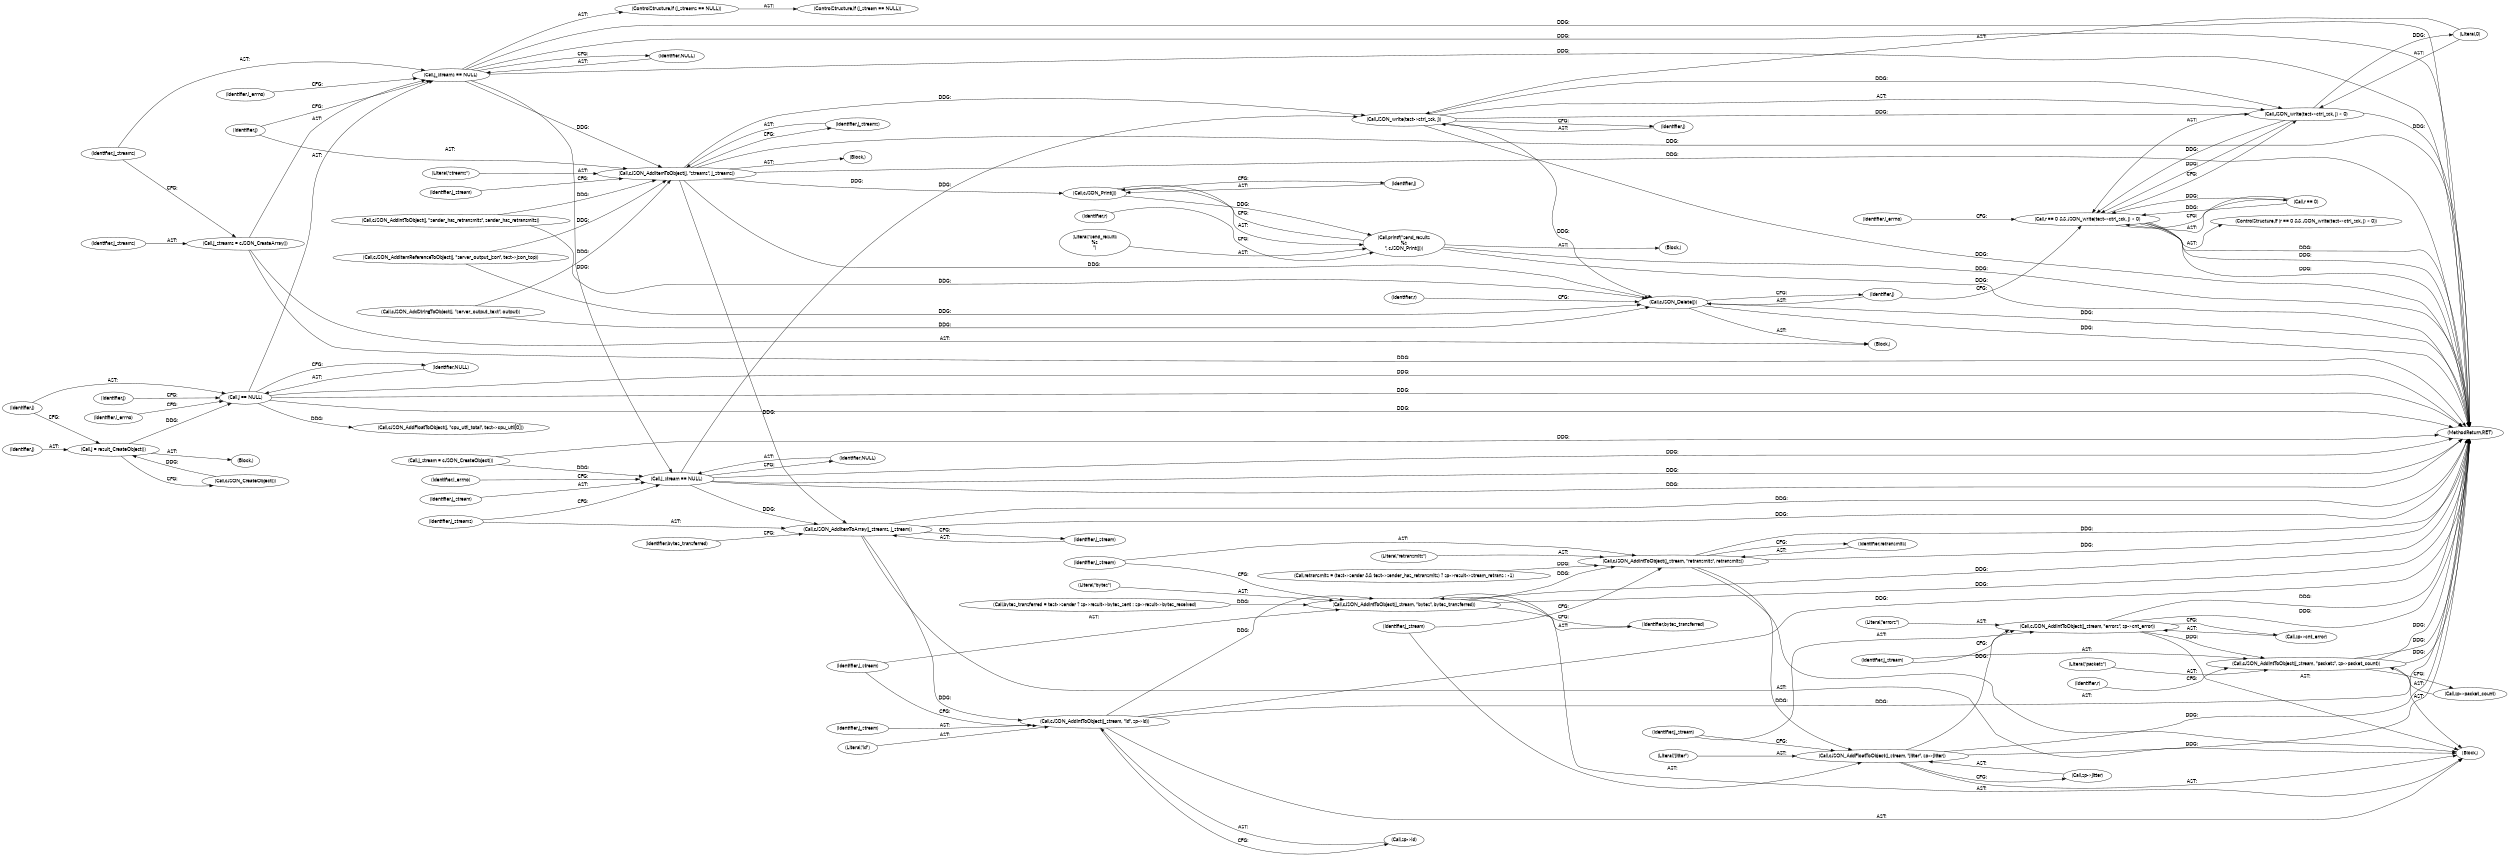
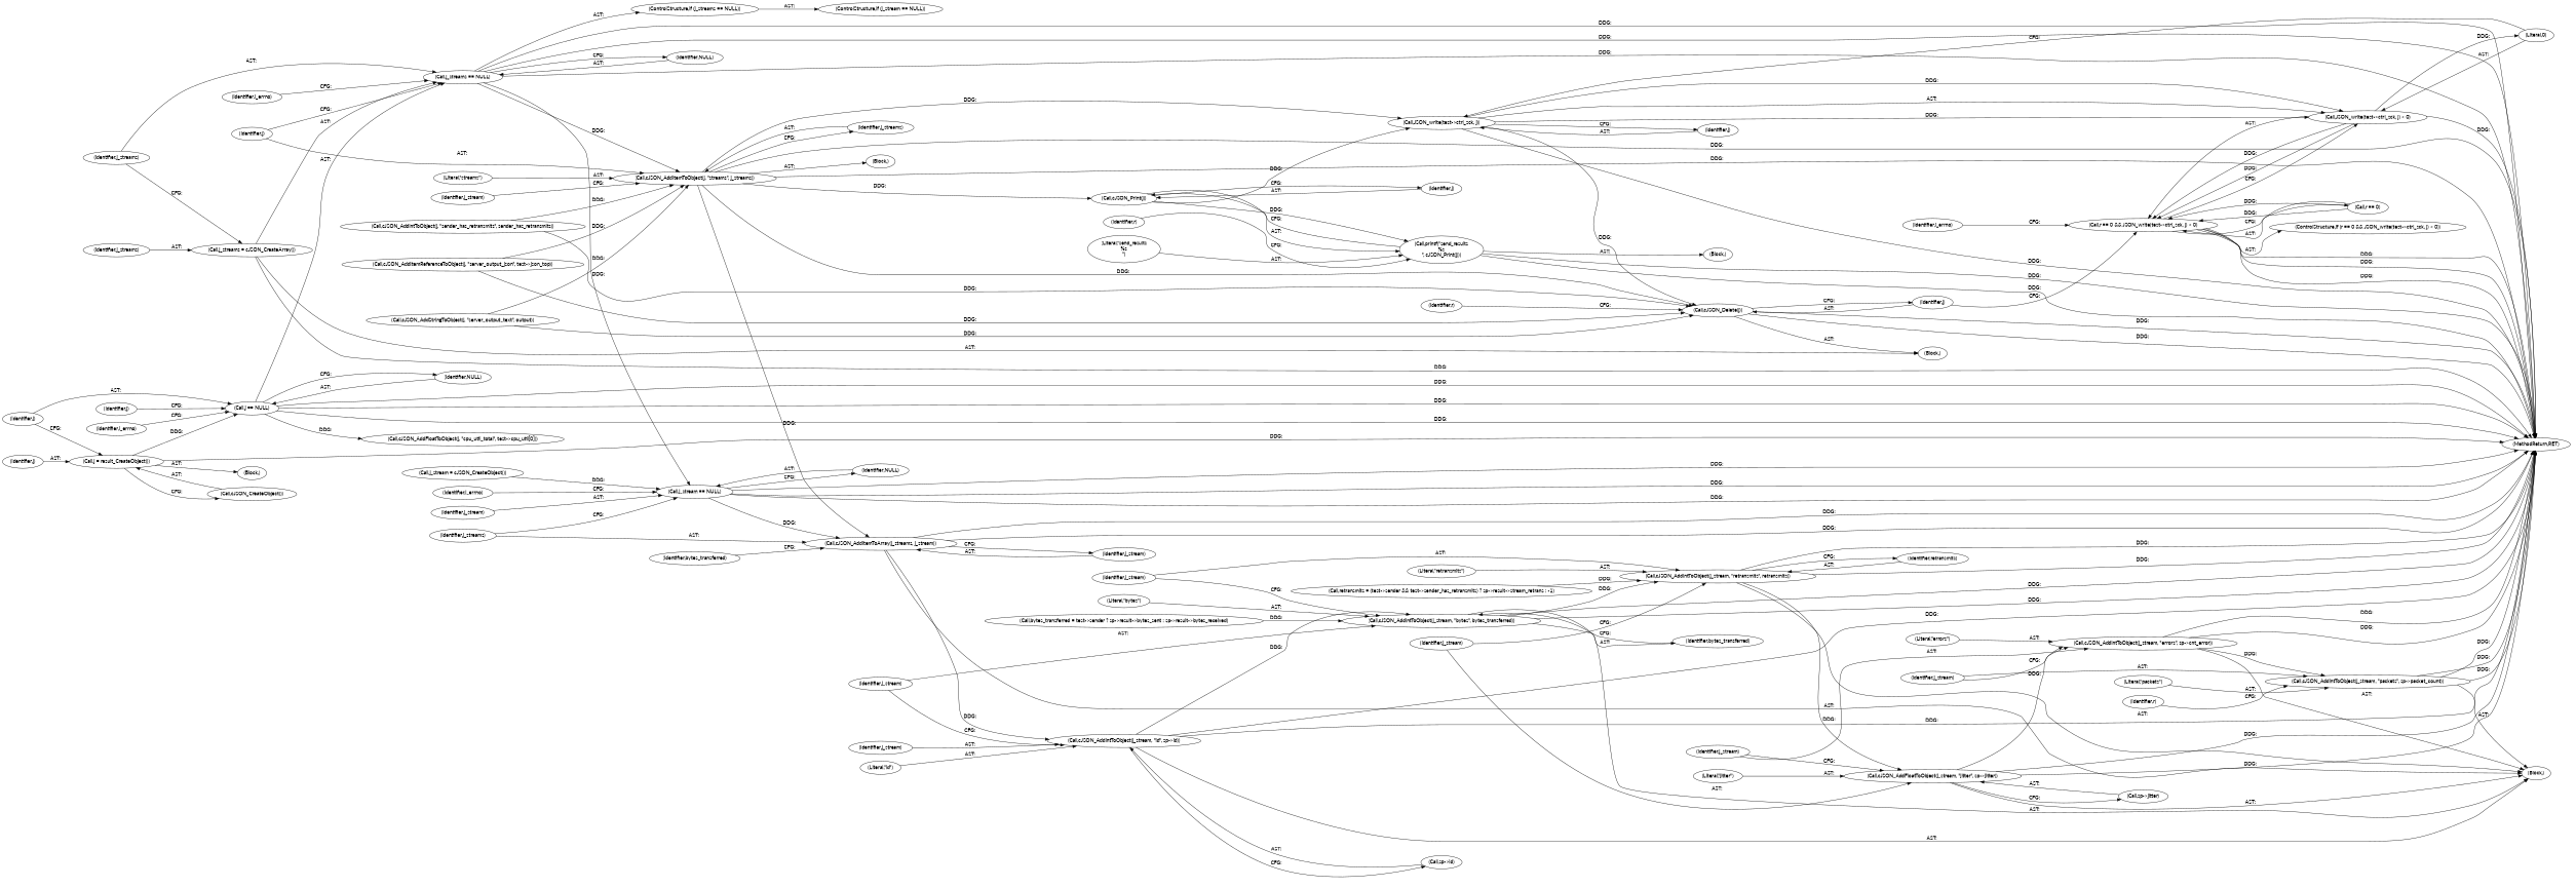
  digraph {
    fontname=Lato
    rankdir=LR
    node [fontname=Lato]
    edge [fontname=Lato]
    n1 [label="(Call,j_streams == NULL)"]
    n2 [label="(Call,cJSON_AddItemToObject(j, \"streams\", j_streams))"]
    n3 [label="(Call,j_stream == NULL)"]
    n4 [label="(Identifier,NULL)"]
    n5 [label="(MethodReturn,RET)"]
    n6 [label="(ControlStructure,if (j_streams == NULL))"]
    n7 [label="(Call,cJSON_AddItemToArray(j_streams, j_stream))"]
    n8 [label="(Call,cJSON_Print(j))"]
    n9 [label="(Call,JSON_write(test->ctrl_sck, j))"]
    n10 [label="(Call,cJSON_Delete(j))"]
    n11 [label="(Identifier,j_streams)"]
    n12 [label="(Block,)"]
    n13 [label="(Identifier,NULL)"]
    n14 [label="(ControlStructure,if (j_stream == NULL))"]
    n15 [label="(Call,j_streams = cJSON_CreateArray())"]
    n16 [label="(Block,)"]
    n17 [label="(Call,j == NULL)"]
    n18 [label="(Identifier,NULL)"]
    n19 [label="(Call,cJSON_AddFloatToObject(j, \"cpu_util_total\", test->cpu_util[0]))"]
    n20 [label="(Call,j = result_CreateObject())"]
    n21 [label="(Block,)"]
    n22 [label="(Call,cJSON_CreateObject())"]
    n23 [label="(Call,cJSON_AddIntToObject(j_stream, \"id\", sp->id))"]
    n24 [label="(Identifier,j_stream)"]
    n25 [label="(Block,)"]
    n26 [label="(Call,printf(\"send_results\n%s\n\", cJSON_Print(j)))"]
    n27 [label="(Identifier,j)"]
    n28 [label="(Call,JSON_write(test->ctrl_sck, j) < 0)"]
    n29 [label="(Identifier,j)"]
    n30 [label="(Identifier,j)"]
    n31 [label="(Call,cJSON_AddIntToObject(j_stream, \"bytes\", bytes_transferred))"]
    n32 [label="(Call,sp->id)"]
    n33 [label="(Call,cJSON_AddIntToObject(j_stream, \"retransmits\", retransmits))"]
    n34 [label="(Identifier,bytes_transferred)"]
    n35 [label="(Call,cJSON_AddFloatToObject(j_stream, \"jitter\", sp->jitter))"]
    n36 [label="(Identifier,retransmits)"]
    n37 [label="(Call,cJSON_AddIntToObject(j_stream, \"errors\", sp->cnt_error))"]
    n38 [label="(Call,sp->jitter)"]
    n39 [label="(Call,cJSON_AddIntToObject(j_stream, \"packets\", sp->packet_count))"]
-   n40 [label="(Call,sp->cnt_error)"]
-   n41 [label="(Call,sp->packet_count)"]
    n42 [label="(Block,)"]
    n43 [label="(Call,r == 0 && JSON_write(test->ctrl_sck, j) < 0)"]
    n44 [label="(Literal,0)"]
    n45 [label="(Call,r == 0)"]
    n46 [label="(ControlStructure,if (r == 0 && JSON_write(test->ctrl_sck, j) < 0))"]
    n47 [label="(Identifier,bytes_transferred)"]
    n48 [label="(Identifier,j)"]
    n49 [label="(Identifier,j_streams)"]
    n50 [label="(Identifier,j)"]
    n51 [label="(Literal,\"send_results\n%s\n\")"]
    n52 [label="(Call,cJSON_AddIntToObject(j, \"sender_has_retransmits\", sender_has_retransmits))"]
    n53 [label="(Call,retransmits = (test->sender && test->sender_has_retransmits) ? sp->result->stream_retrans : -1)"]
    n54 [label="(Identifier,j_stream)"]
    n55 [label="(Identifier,j_stream)"]
    n56 [label="(Identifier,j)"]
    n57 [label="(Identifier,j_stream)"]
    n58 [label="(Identifier,j_stream)"]
    n59 [label="(Identifier,j)"]
    n60 [label="(Literal,\"retransmits\")"]
    n61 [label="(Literal,\"streams\")"]
    n62 [label="(Literal,\"bytes\")"]
    n63 [label="(Identifier,j_streams)"]
    n64 [label="(Identifier,j_stream)"]
    n65 [label="(Call,bytes_transferred = test->sender ? sp->result->bytes_sent : sp->result->bytes_received)"]
    n66 [label="(Identifier,r)"]
    n67 [label="(Identifier,j_stream)"]
    n68 [label="(Identifier,j_stream)"]
    n69 [label="(Call,cJSON_AddItemReferenceToObject(j, \"server_output_json\", test->json_top))"]
    n70 [label="(Identifier,j_stream)"]
    n71 [label="(Literal,\"packets\")"]
    n72 [label="(Identifier,r)"]
    n73 [label="(Literal,\"errors\")"]
    n74 [label="(Identifier,i_errno)"]
    n75 [label="(Identifier,r)"]
    n76 [label="(Identifier,i_errno)"]
    n77 [label="(Call,j_stream = cJSON_CreateObject())"]
    n78 [label="(Identifier,j_streams)"]
    n79 [label="(Identifier,i_errno)"]
    n80 [label="(Call,cJSON_AddStringToObject(j, \"server_output_text\", output))"]
    n81 [label="(Identifier,i_errno)"]
    n82 [label="(Literal,\"jitter\")"]
    n83 [label="(Literal,\"id\")"]
    n1 -> n2 [label="DDG: "]
    n1 -> n3 [label="DDG: "]
    n1 -> n4 [label="CFG: "]
    n1 -> n5 [label="DDG: "]
    n1 -> n5 [label="DDG: "]
    n1 -> n5 [label="DDG: "]
    n1 -> n6 [label="AST: "]
    n2 -> n5 [label="DDG: "]
    n2 -> n5 [label="DDG: "]
    n2 -> n7 [label="DDG: "]
    n2 -> n8 [label="DDG: "]
    n2 -> n9 [label="DDG: "]
    n2 -> n10 [label="DDG: "]
    n2 -> n11 [label="CFG: "]
    n2 -> n12 [label="AST: "]
    n3 -> n5 [label="DDG: "]
    n3 -> n5 [label="DDG: "]
    n3 -> n5 [label="DDG: "]
    n3 -> n7 [label="DDG: "]
    n3 -> n13 [label="CFG: "]
    n4 -> n1 [label="AST: "]
    n6 -> n14 [label="AST: "]
    n7 -> n5 [label="DDG: "]
    n7 -> n5 [label="DDG: "]
    n7 -> n23 [label="DDG: "]
    n7 -> n24 [label="CFG: "]
    n7 -> n25 [label="AST: "]
-   n3 -> n9 [label="DDG: "]
+   n8 -> n9 [label="DDG: "]
    n8 -> n26 [label="AST: "]
    n8 -> n26 [label="DDG: "]
    n8 -> n27 [label="CFG: "]
    n9 -> n5 [label="DDG: "]
    n9 -> n10 [label="DDG: "]
    n9 -> n28 [label="AST: "]
    n9 -> n28 [label="DDG: "]
    n9 -> n28 [label="DDG: "]
    n9 -> n29 [label="CFG: "]
    n10 -> n5 [label="DDG: "]
    n10 -> n5 [label="DDG: "]
    n10 -> n16 [label="AST: "]
    n10 -> n30 [label="CFG: "]
    n11 -> n2 [label="AST: "]
    n13 -> n3 [label="AST: "]
    n15 -> n1 [label="AST: "]
    n15 -> n5 [label="DDG: "]
    n15 -> n16 [label="AST: "]
    n17 -> n1 [label="AST: "]
    n17 -> n5 [label="DDG: "]
    n17 -> n5 [label="DDG: "]
    n17 -> n5 [label="DDG: "]
    n17 -> n18 [label="CFG: "]
    n17 -> n19 [label="DDG: "]
    n18 -> n17 [label="AST: "]
-   n77 -> n5 [label="DDG: "]
+   n20 -> n5 [label="DDG: "]
    n20 -> n17 [label="DDG: "]
    n20 -> n21 [label="AST: "]
    n20 -> n22 [label="CFG: "]
-   n22 -> n20 [label="DDG: "]
+   n22 -> n20 [label="AST: "]
    n23 -> n5 [label="DDG: "]
    n23 -> n5 [label="DDG: "]
    n23 -> n25 [label="AST: "]
    n23 -> n31 [label="DDG: "]
    n23 -> n32 [label="CFG: "]
    n24 -> n7 [label="AST: "]
    n26 -> n5 [label="DDG: "]
    n26 -> n5 [label="DDG: "]
    n26 -> n8 [label="CFG: "]
    n26 -> n42 [label="AST: "]
    n27 -> n8 [label="AST: "]
    n28 -> n5 [label="DDG: "]
    n28 -> n43 [label="AST: "]
    n28 -> n43 [label="DDG: "]
    n28 -> n43 [label="DDG: "]
    n28 -> n44 [label="DDG: "]
    n29 -> n9 [label="AST: "]
    n30 -> n10 [label="AST: "]
    n30 -> n43 [label="CFG: "]
    n31 -> n5 [label="DDG: "]
    n31 -> n5 [label="DDG: "]
    n31 -> n25 [label="AST: "]
    n31 -> n33 [label="DDG: "]
    n31 -> n34 [label="CFG: "]
    n32 -> n23 [label="AST: "]
    n33 -> n5 [label="DDG: "]
    n33 -> n5 [label="DDG: "]
    n33 -> n25 [label="AST: "]
    n33 -> n35 [label="DDG: "]
    n33 -> n36 [label="CFG: "]
    n34 -> n31 [label="AST: "]
    n35 -> n5 [label="DDG: "]
    n35 -> n5 [label="DDG: "]
    n35 -> n25 [label="AST: "]
    n35 -> n37 [label="DDG: "]
    n35 -> n38 [label="CFG: "]
    n36 -> n33 [label="AST: "]
    n37 -> n5 [label="DDG: "]
    n37 -> n5 [label="DDG: "]
    n37 -> n25 [label="AST: "]
    n37 -> n39 [label="DDG: "]
-   n37 -> n40 [label="CFG: "]
    n38 -> n35 [label="AST: "]
    n39 -> n5 [label="DDG: "]
    n39 -> n5 [label="DDG: "]
    n39 -> n5 [label="DDG: "]
    n39 -> n25 [label="AST: "]
-   n39 -> n41 [label="CFG: "]
-   n40 -> n37 [label="AST: "]
-   n41 -> n39 [label="AST: "]
    n43 -> n5 [label="DDG: "]
    n43 -> n5 [label="DDG: "]
    n43 -> n5 [label="DDG: "]
    n43 -> n28 [label="CFG: "]
    n43 -> n45 [label="CFG: "]
    n43 -> n46 [label="AST: "]
-   n44 -> n9 [label="AST: "]
+   n44 -> n9 [label="CFG: "]
    n44 -> n28 [label="AST: "]
    n45 -> n43 [label="AST: "]
    n45 -> n43 [label="DDG: "]
    n45 -> n43 [label="DDG: "]
    n47 -> n7 [label="CFG: "]
    n48 -> n17 [label="AST: "]
    n48 -> n20 [label="CFG: "]
    n49 -> n15 [label="AST: "]
    n50 -> n17 [label="CFG: "]
    n51 -> n26 [label="AST: "]
    n52 -> n2 [label="DDG: "]
    n52 -> n10 [label="DDG: "]
    n53 -> n33 [label="DDG: "]
    n54 -> n23 [label="CFG: "]
    n54 -> n31 [label="AST: "]
    n55 -> n23 [label="AST: "]
    n56 -> n1 [label="CFG: "]
    n56 -> n2 [label="AST: "]
    n57 -> n33 [label="CFG: "]
    n57 -> n35 [label="AST: "]
    n58 -> n35 [label="CFG: "]
    n58 -> n37 [label="AST: "]
    n59 -> n20 [label="AST: "]
    n60 -> n33 [label="AST: "]
    n61 -> n2 [label="AST: "]
    n62 -> n31 [label="AST: "]
    n63 -> n1 [label="AST: "]
    n63 -> n15 [label="CFG: "]
    n64 -> n31 [label="CFG: "]
    n64 -> n33 [label="AST: "]
    n65 -> n31 [label="DDG: "]
    n66 -> n39 [label="CFG: "]
    n67 -> n2 [label="CFG: "]
    n68 -> n3 [label="AST: "]
    n69 -> n2 [label="DDG: "]
    n69 -> n10 [label="DDG: "]
    n70 -> n37 [label="CFG: "]
    n70 -> n39 [label="AST: "]
    n71 -> n39 [label="AST: "]
    n72 -> n10 [label="CFG: "]
    n73 -> n37 [label="AST: "]
    n74 -> n43 [label="CFG: "]
    n75 -> n26 [label="CFG: "]
    n76 -> n3 [label="CFG: "]
    n77 -> n3 [label="DDG: "]
    n78 -> n3 [label="CFG: "]
    n78 -> n7 [label="AST: "]
    n79 -> n17 [label="CFG: "]
    n80 -> n2 [label="DDG: "]
    n80 -> n10 [label="DDG: "]
    n81 -> n1 [label="CFG: "]
    n82 -> n35 [label="AST: "]
    n83 -> n23 [label="AST: "]
  }
